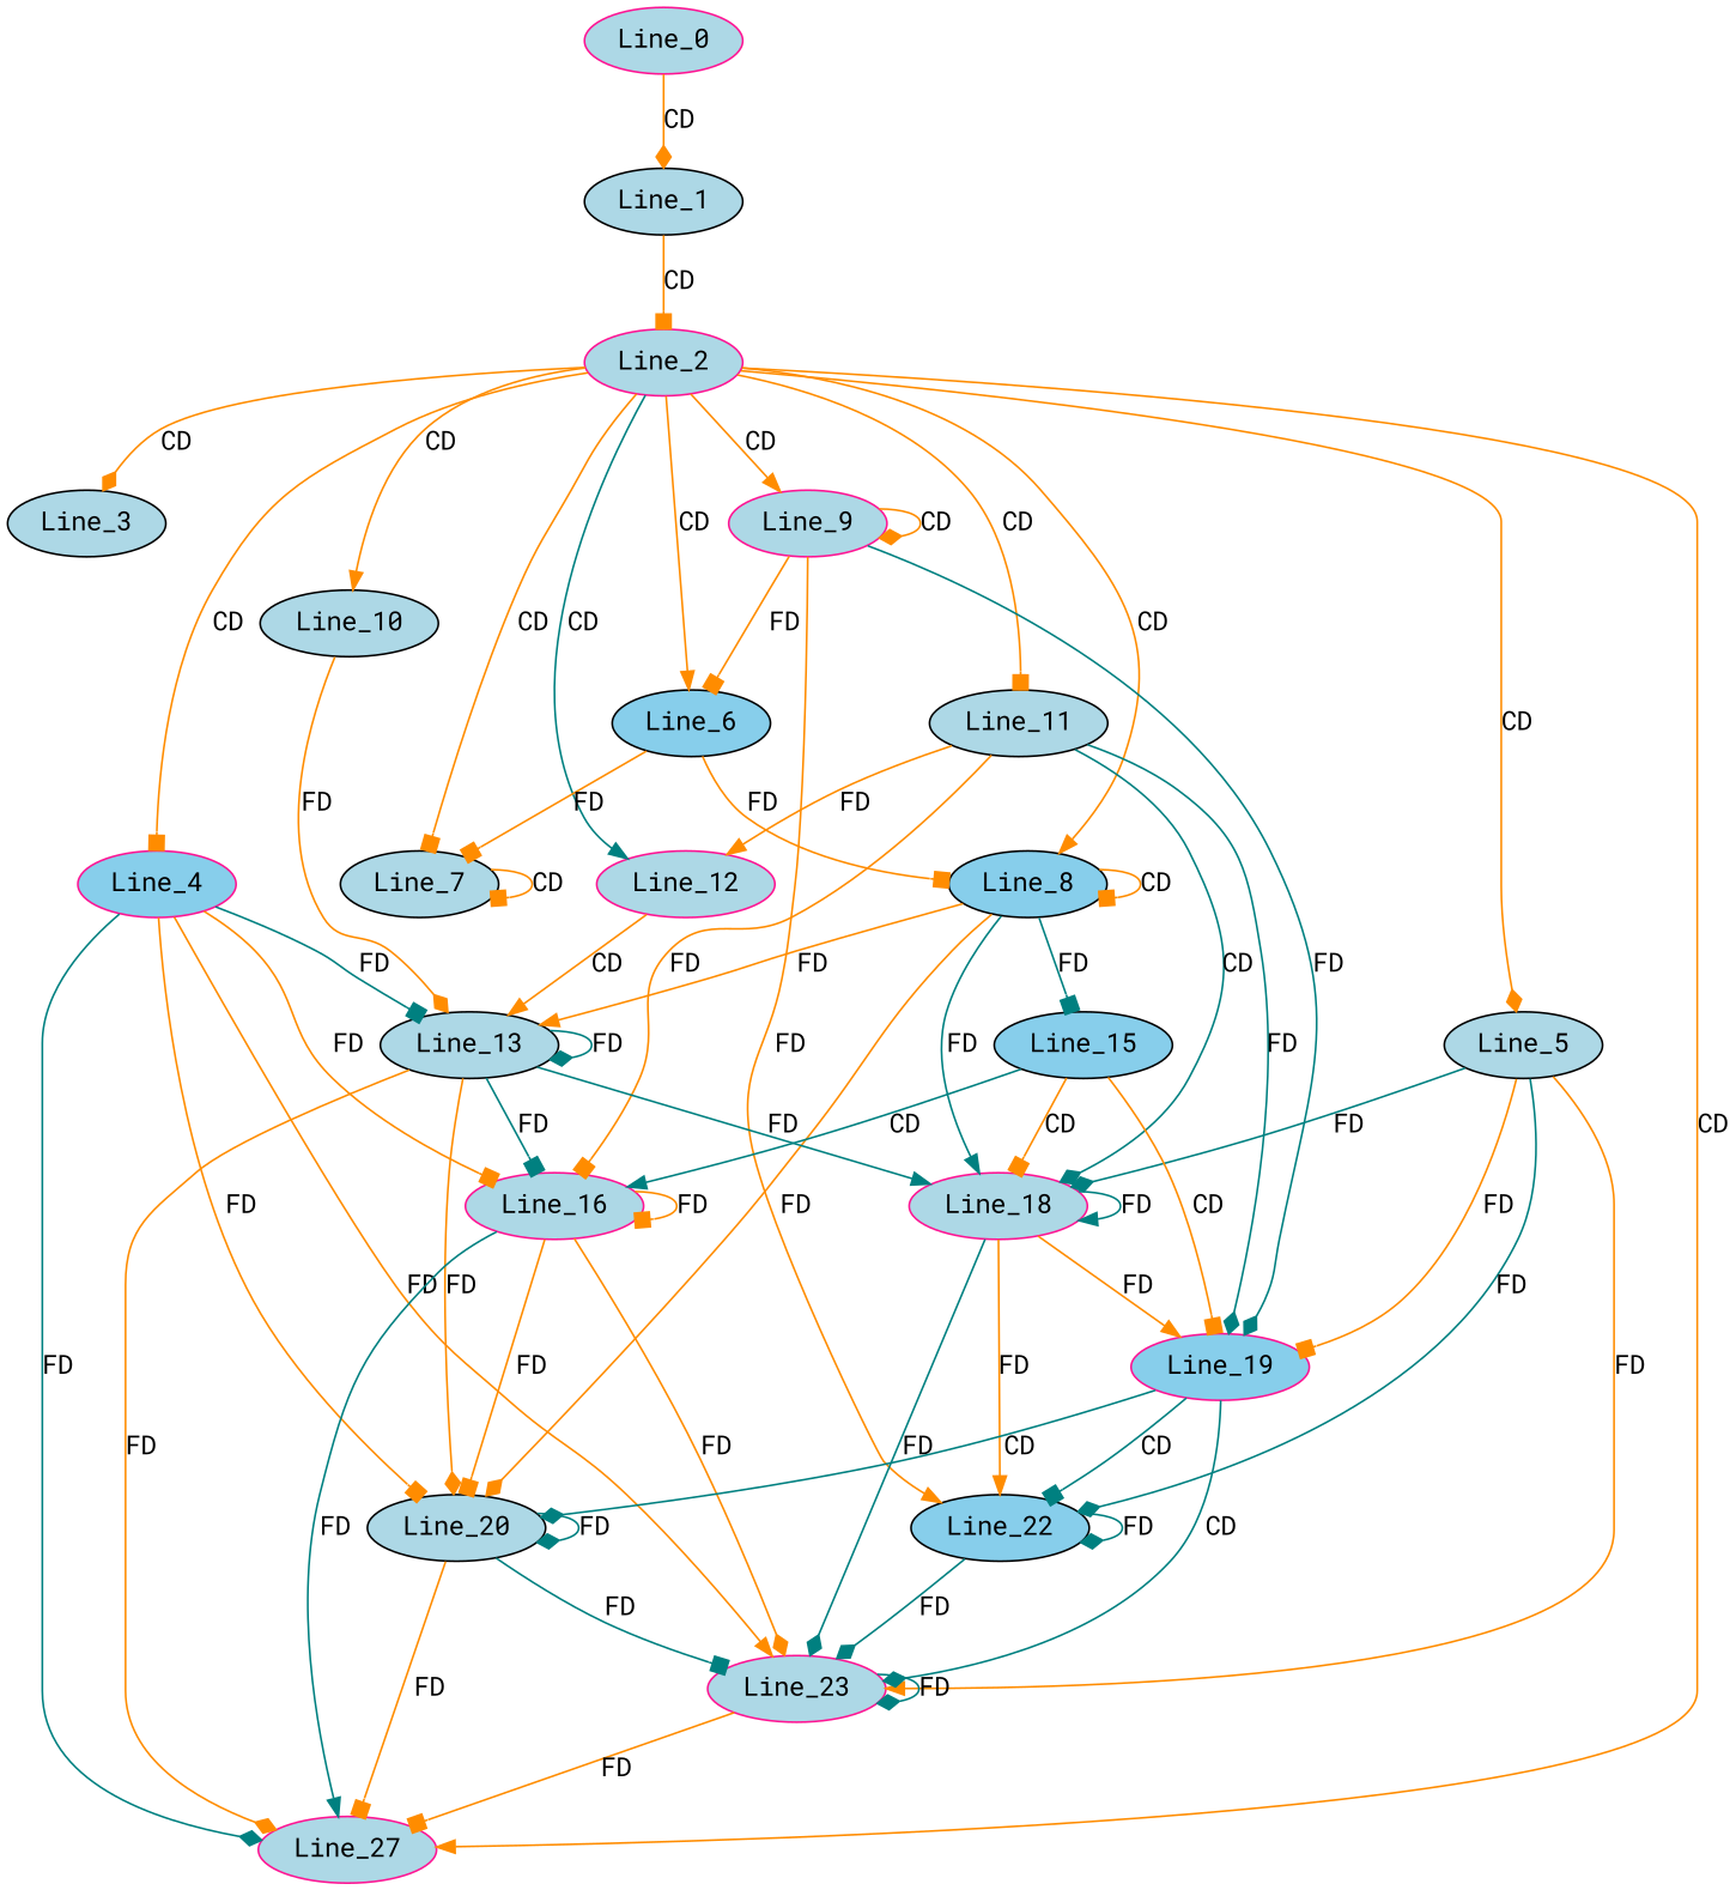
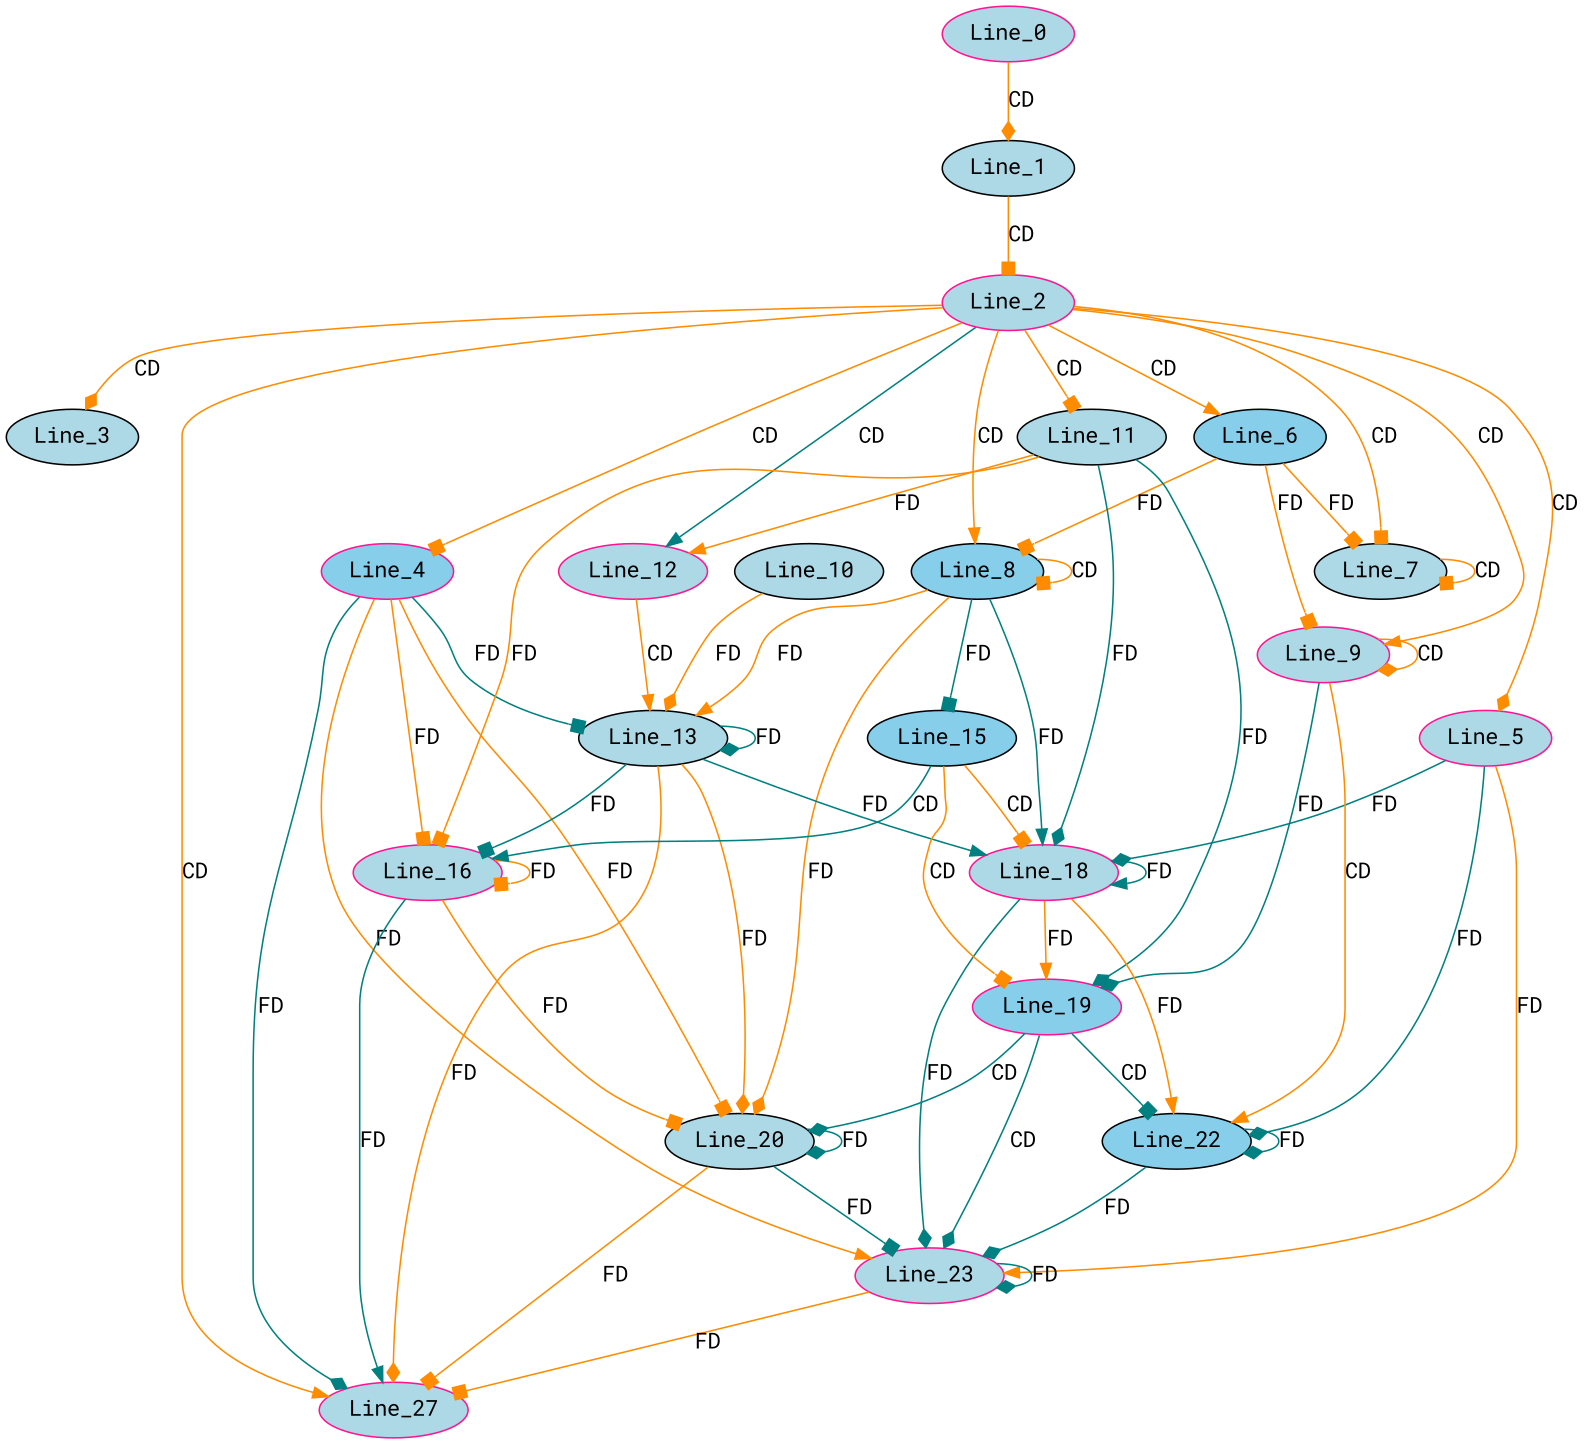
  digraph {
    fontname="Roboto Mono"
    node [color=black fillcolor=lightblue fontname="Roboto Mono" style=filled]
    edge [arrowhead=box color=darkorange fontname="Roboto Mono"]
    Line_1
    Line_0 [color=deeppink]
    Line_2 [color=deeppink]
    Line_3
    Line_4 [color=deeppink fillcolor=skyblue]
-   Line_5
+   Line_5 [color=deeppink]
    Line_6 [fillcolor=skyblue]
    Line_7
    Line_8 [fillcolor=skyblue]
    Line_9 [color=deeppink]
    Line_10
    Line_11
    Line_12 [color=deeppink]
    Line_27 [color=deeppink]
    Line_13
    Line_16 [color=deeppink]
    Line_20
    Line_23 [color=deeppink]
    Line_18 [color=deeppink]
    Line_19 [color=deeppink fillcolor=skyblue]
    Line_22 [fillcolor=skyblue]
    Line_15 [fillcolor=skyblue]
    Line_1 -> Line_2 [label=CD]
    Line_0 -> Line_1 [arrowhead=diamond label=CD]
    Line_2 -> Line_3 [arrowhead=diamond label=CD]
    Line_2 -> Line_4 [label=CD]
    Line_2 -> Line_5 [arrowhead=diamond label=CD]
    Line_2 -> Line_6 [arrowhead=normal label=CD]
    Line_2 -> Line_7 [label=CD]
    Line_2 -> Line_8 [arrowhead=normal label=CD]
    Line_2 -> Line_9 [arrowhead=normal label=CD]
-   Line_2 -> Line_10 [arrowhead=normal label=CD]
    Line_2 -> Line_11 [label=CD]
    Line_2 -> Line_12 [arrowhead=normal color=teal label=CD]
    Line_2 -> Line_27 [arrowhead=normal label=CD]
    Line_4 -> Line_27 [arrowhead=diamond color=teal label=FD]
    Line_4 -> Line_13 [color=teal label=FD]
    Line_4 -> Line_16 [label=FD]
    Line_4 -> Line_20 [label=FD]
    Line_4 -> Line_23 [arrowhead=normal label=FD]
    Line_5 -> Line_23 [arrowhead=normal label=FD]
    Line_5 -> Line_18 [arrowhead=diamond color=teal label=FD]
-   Line_5 -> Line_19 [label=FD]
    Line_5 -> Line_22 [arrowhead=diamond color=teal label=FD]
    Line_6 -> Line_7 [label=FD]
    Line_6 -> Line_8 [label=FD]
-   Line_9 -> Line_6 [label=FD]
+   Line_6 -> Line_9 [label=FD]
    Line_7 -> Line_7 [label=CD]
    Line_8 -> Line_8 [label=CD]
    Line_8 -> Line_13 [arrowhead=normal label=FD]
    Line_8 -> Line_20 [arrowhead=diamond label=FD]
    Line_8 -> Line_18 [arrowhead=normal color=teal label=FD]
    Line_8 -> Line_15 [color=teal label=FD]
    Line_9 -> Line_9 [arrowhead=diamond label=CD]
    Line_9 -> Line_19 [arrowhead=diamond color=teal label=FD]
-   Line_9 -> Line_22 [arrowhead=normal label=FD]
+   Line_9 -> Line_22 [arrowhead=normal label=CD]
    Line_10 -> Line_13 [arrowhead=diamond label=FD]
    Line_11 -> Line_12 [arrowhead=normal label=FD]
    Line_11 -> Line_16 [label=FD]
-   Line_11 -> Line_18 [arrowhead=diamond color=teal label=CD]
+   Line_11 -> Line_18 [arrowhead=diamond color=teal label=FD]
    Line_11 -> Line_19 [arrowhead=diamond color=teal label=FD]
    Line_12 -> Line_13 [arrowhead=normal label=CD]
    Line_13 -> Line_27 [arrowhead=diamond label=FD]
    Line_13 -> Line_13 [arrowhead=diamond color=teal label=FD]
    Line_13 -> Line_16 [color=teal label=FD]
    Line_13 -> Line_20 [arrowhead=diamond label=FD]
    Line_13 -> Line_18 [arrowhead=normal color=teal label=FD]
    Line_16 -> Line_27 [arrowhead=normal color=teal label=FD]
    Line_16 -> Line_16 [label=FD]
    Line_16 -> Line_20 [label=FD]
-   Line_16 -> Line_23 [arrowhead=diamond label=FD]
    Line_20 -> Line_27 [label=FD]
    Line_20 -> Line_20 [arrowhead=diamond color=teal label=FD]
    Line_20 -> Line_23 [color=teal label=FD]
    Line_23 -> Line_27 [label=FD]
    Line_23 -> Line_23 [arrowhead=diamond color=teal label=FD]
    Line_18 -> Line_23 [arrowhead=diamond color=teal label=FD]
    Line_18 -> Line_18 [arrowhead=normal color=teal label=FD]
    Line_18 -> Line_19 [arrowhead=normal label=FD]
    Line_18 -> Line_22 [arrowhead=normal label=FD]
    Line_19 -> Line_20 [arrowhead=diamond color=teal label=CD]
    Line_19 -> Line_23 [arrowhead=diamond color=teal label=CD]
    Line_19 -> Line_22 [color=teal label=CD]
    Line_22 -> Line_23 [arrowhead=diamond color=teal label=FD]
    Line_22 -> Line_22 [arrowhead=diamond color=teal label=FD]
    Line_15 -> Line_16 [arrowhead=normal color=teal label=CD]
    Line_15 -> Line_18 [label=CD]
    Line_15 -> Line_19 [label=CD]
  }
